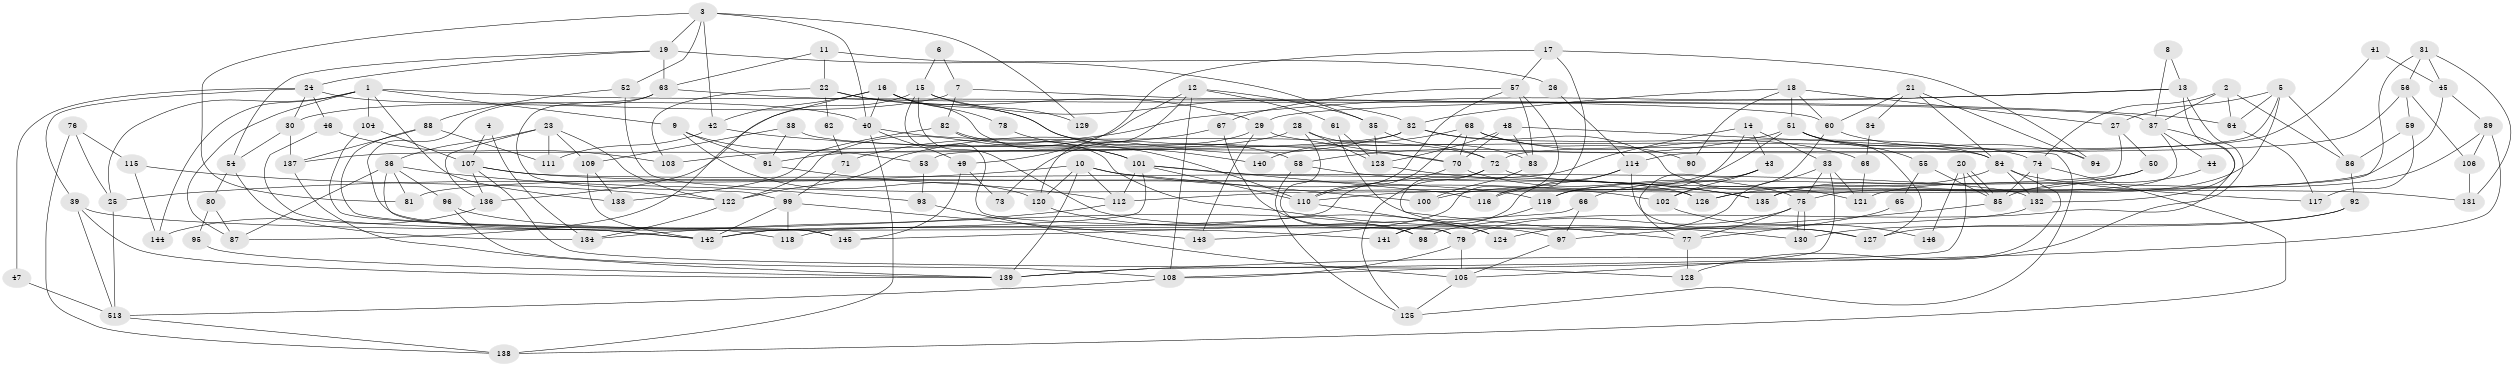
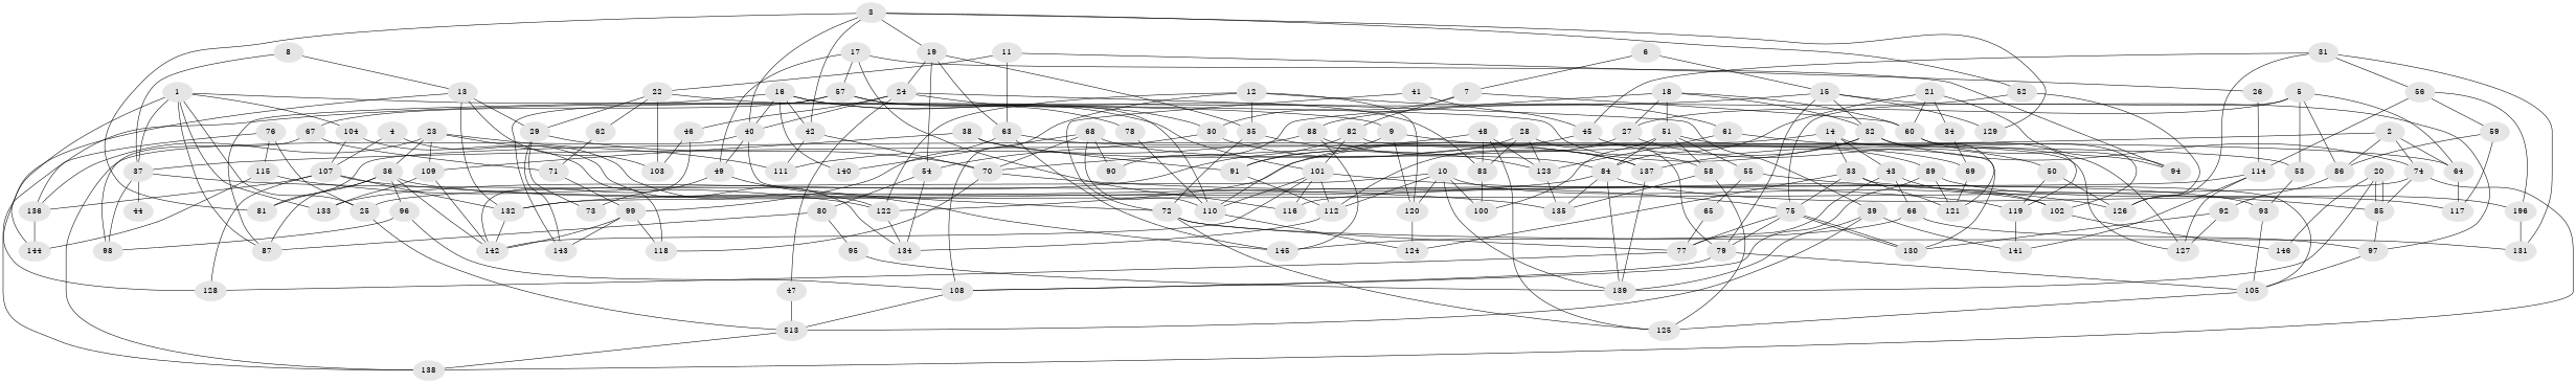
  graph {
    node [color=gray90 style=filled]
    1
    9
    25
    37
    87
    104
    133
    144
    53
    91
    120
    n12 [label=513]
    44
    98
    135
    107
    118
    2
    64
    74
    86
    117
    132
    85
    138
    92
    3
    19
    40
    42
    52
    81
    129
    63
    35
    24
    54
    49
    72
    111
    70
    126
    88
    4
    134
    128
    119
    136
    5
    27
    75
    112
    50
    93
    79
    77
    130
    6
    7
    15
    30
    60
    82
    32
    97
    137
    102
    94
    101
    8
    13
    29
    103
    124
    10
    100
    139
    146
    11
    22
    26
    58
    62
    114
    145
    99
    12
    61
    108
    122
    123
    127
    73
    143
    142
    14
    33
    43
    121
    105
    66
    141
    16
    78
    140
    110
    116
    17
    57
    83
    67
    18
    51
    90
    84
    55
    39
    46
    47
    80
    20
    21
    34
    69
    125
    71
    23
    36
    109
    96
    28
    31
    45
    56
    131
    89
    59
-   106
+   106 [label=196]
    38
    41
    48
    65
    95
    68
    76
    115
    1 -- 9
    1 -- 25
    1 -- 37
    1 -- 87
    1 -- 104
    1 -- 133
    1 -- 144
    9 -- 53
    9 -- 91
    9 -- 120
    25 -- n12
    37 -- 44
    37 -- 98
    37 -- 135
    104 -- 107
    104 -- 118
    53 -- 93
    91 -- 112
    120 -- 124
    n12 -- 138
-   44 -- 85
    107 -- 132
    107 -- 128
    107 -- 119
    107 -- 136
    2 -- 37
    2 -- 64
    2 -- 74
    2 -- 86
    64 -- 117
    74 -- 132
    74 -- 85
    74 -- 138
    86 -- 92
    132 -- 142
    85 -- 97
    92 -- 130
    92 -- 127
    3 -- 19
    3 -- 40
    3 -- 42
    3 -- 52
    3 -- 81
    3 -- 129
    19 -- 63
    19 -- 35
    19 -- 24
    19 -- 54
    40 -- 138
    40 -- 49
    40 -- 72
    42 -- 111
    42 -- 70
    52 -- 126
    52 -- 88
    63 -- 64
    63 -- 145
    63 -- 99
    35 -- 72
    35 -- 123
    24 -- 40
    24 -- 30
    24 -- 39
    24 -- 46
    24 -- 47
    54 -- 134
    54 -- 80
    49 -- 145
    49 -- 73
    72 -- 77
    72 -- 125
    72 -- 131
    70 -- 118
    70 -- 75
    88 -- 111
    88 -- 137
    88 -- 145
    4 -- 107
    4 -- 134
    119 -- 141
    136 -- 144
    5 -- 53
    5 -- 64
    5 -- 86
    5 -- 27
    5 -- 75
    27 -- 112
    27 -- 50
    75 -- 79
    75 -- 77
    75 -- 130
    75 -- 130
    112 -- 134
    50 -- 126
    50 -- 119
    93 -- 105
    79 -- 108
    79 -- 105
    77 -- 128
    6 -- 7
    6 -- 15
    7 -- 30
    7 -- 60
    7 -- 82
    15 -- 129
    15 -- 136
    15 -- 79
    15 -- 32
    15 -- 97
    30 -- 54
    30 -- 137
    60 -- 102
    60 -- 94
    82 -- 133
    82 -- 130
    82 -- 101
    32 -- 74
    32 -- 137
    32 -- 122
    32 -- 121
    97 -- 105
    137 -- 139
    102 -- 146
    101 -- 126
    101 -- 112
    101 -- 142
    101 -- 110
    101 -- 116
    8 -- 37
    8 -- 13
    13 -- 132
    13 -- 128
    13 -- 29
    13 -- 103
    29 -- 70
    29 -- 73
    29 -- 143
    10 -- 25
    10 -- 120
    10 -- 112
    10 -- 102
    10 -- 100
    10 -- 139
    11 -- 63
    11 -- 22
    11 -- 26
    22 -- 29
    22 -- 103
    22 -- 58
    22 -- 62
    26 -- 114
    58 -- 135
    58 -- 125
    62 -- 71
    114 -- 127
    114 -- 141
    114 -- 116
    99 -- 118
    99 -- 143
    99 -- 142
    12 -- 120
    12 -- 35
    12 -- 61
    12 -- 108
    12 -- 122
    61 -- 123
    61 -- 127
    108 -- n12
    122 -- 134
    123 -- 135
    14 -- 81
    14 -- 119
    14 -- 33
    14 -- 43
    33 -- 75
    33 -- 124
    33 -- 121
    33 -- 105
    43 -- 77
    43 -- 102
    43 -- 66
    105 -- 125
    66 -- 97
    66 -- 145
    16 -- 87
    16 -- 40
    16 -- 42
    16 -- 101
    16 -- 78
    16 -- 140
    78 -- 110
    110 -- 124
    17 -- 49
    17 -- 94
    17 -- 116
    17 -- 57
    57 -- 143
    57 -- 110
    57 -- 83
    57 -- 67
    83 -- 100
    67 -- 98
    67 -- 71
    18 -- 27
    18 -- 60
    18 -- 32
    18 -- 51
    18 -- 90
    51 -- 100
    51 -- 58
    51 -- 127
    51 -- 84
    51 -- 55
    84 -- 135
    84 -- 117
    84 -- 132
    84 -- 139
    55 -- 85
    55 -- 65
    39 -- n12
    39 -- 139
    39 -- 141
    46 -- 103
    46 -- 142
    47 -- n12
    80 -- 87
    80 -- 95
    20 -- 85
    20 -- 85
    20 -- 139
    20 -- 146
    21 -- 60
    21 -- 94
    21 -- 84
    21 -- 34
    34 -- 69
    69 -- 121
    71 -- 99
    23 -- 111
    23 -- 136
    23 -- 122
    23 -- 36
    23 -- 109
    36 -- 87
    36 -- 81
    36 -- 93
    36 -- 142
    36 -- 96
    109 -- 133
    109 -- 142
    96 -- 98
    96 -- 108
    28 -- 91
    28 -- 79
    28 -- 123
    28 -- 83
    31 -- 126
    31 -- 45
    31 -- 56
    31 -- 131
    45 -- 110
    45 -- 89
    56 -- 114
    56 -- 59
    56 -- 106
    89 -- 108
    89 -- 121
    89 -- 106
    59 -- 86
    59 -- 117
    106 -- 131
    38 -- 91
    38 -- 84
    38 -- 109
    41 -- 72
    41 -- 45
    48 -- 70
    48 -- 123
    48 -- 83
    48 -- 125
    65 -- 77
    95 -- 139
    68 -- 70
    68 -- 140
    68 -- 110
    68 -- 90
    68 -- 69
    76 -- 25
    76 -- 138
    76 -- 115
    115 -- 144
    115 -- 122
  }
